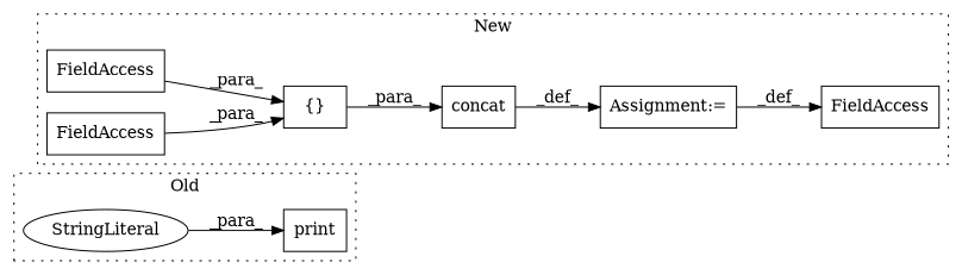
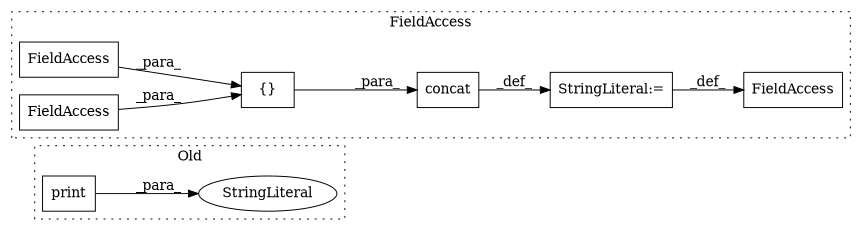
  digraph {
    rankdir=LR
    node [a=22 l=17 shape=box]
    n1 [a=32 l="6,1" label=print s="5099,5107"]
    n2 [a=45 l=2 label=StringLiteral s=5105 shape=ellipse]
    n3 [a=32 l="7,1" label=concat s="4666,4712"]
    n4 [a=4 l="1,1" label="{}" s="4682,4711"]
-   n5 [a=7 l=1 label="Assignment:=" s=4658]
+   n5 [a=7 l=1 label="StringLiteral:=" s=4658]
    n6 [label=FieldAccess s=4641]
    n7 [label=FieldAccess s=4683]
    n8 [l=10 label=FieldAccess s=4701]
    subgraph cluster_1 {
      label=Old
      style=dotted
      n1
      n2
    }
    subgraph cluster_2 {
-     label=New
+     label=FieldAccess
      style=dotted
      n3
      n4
      n5
      n6
      n7
      n8
    }
-   n2 -> n1 [label=_para_]
+   n1 -> n2 [label=_para_]
    n3 -> n5 [label=_def_]
    n4 -> n3 [label=_para_]
    n5 -> n6 [label=_def_]
    n7 -> n4 [label=_para_]
    n8 -> n4 [label=_para_]
  }
